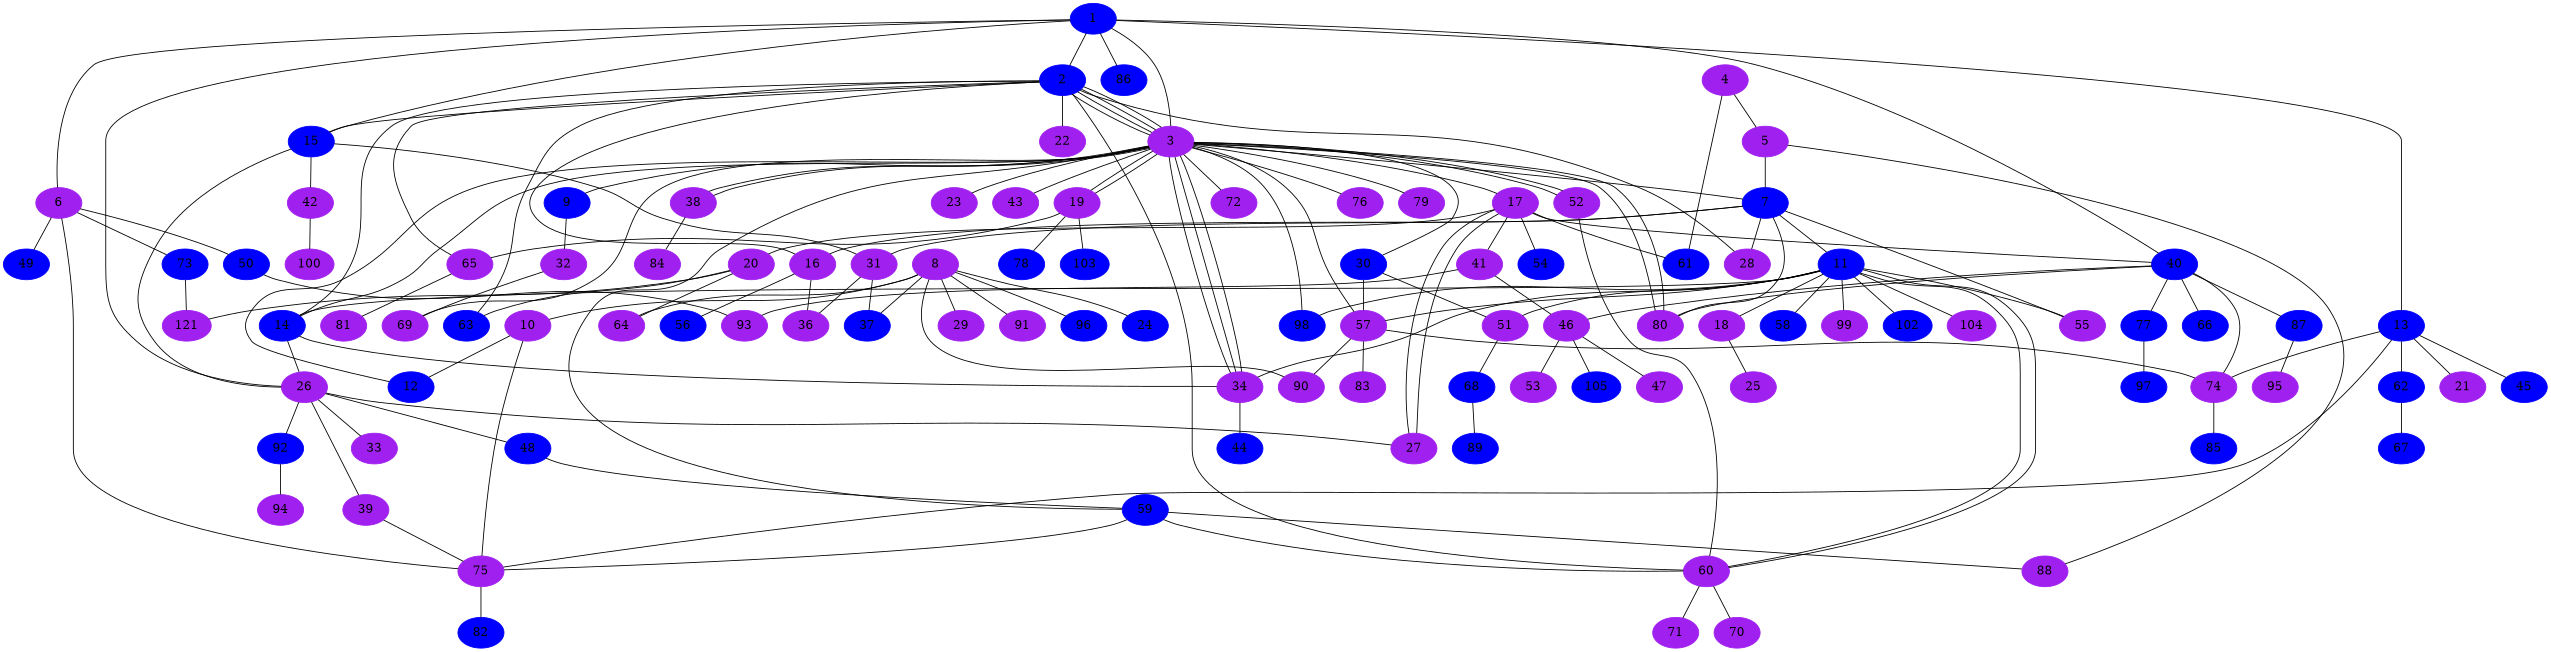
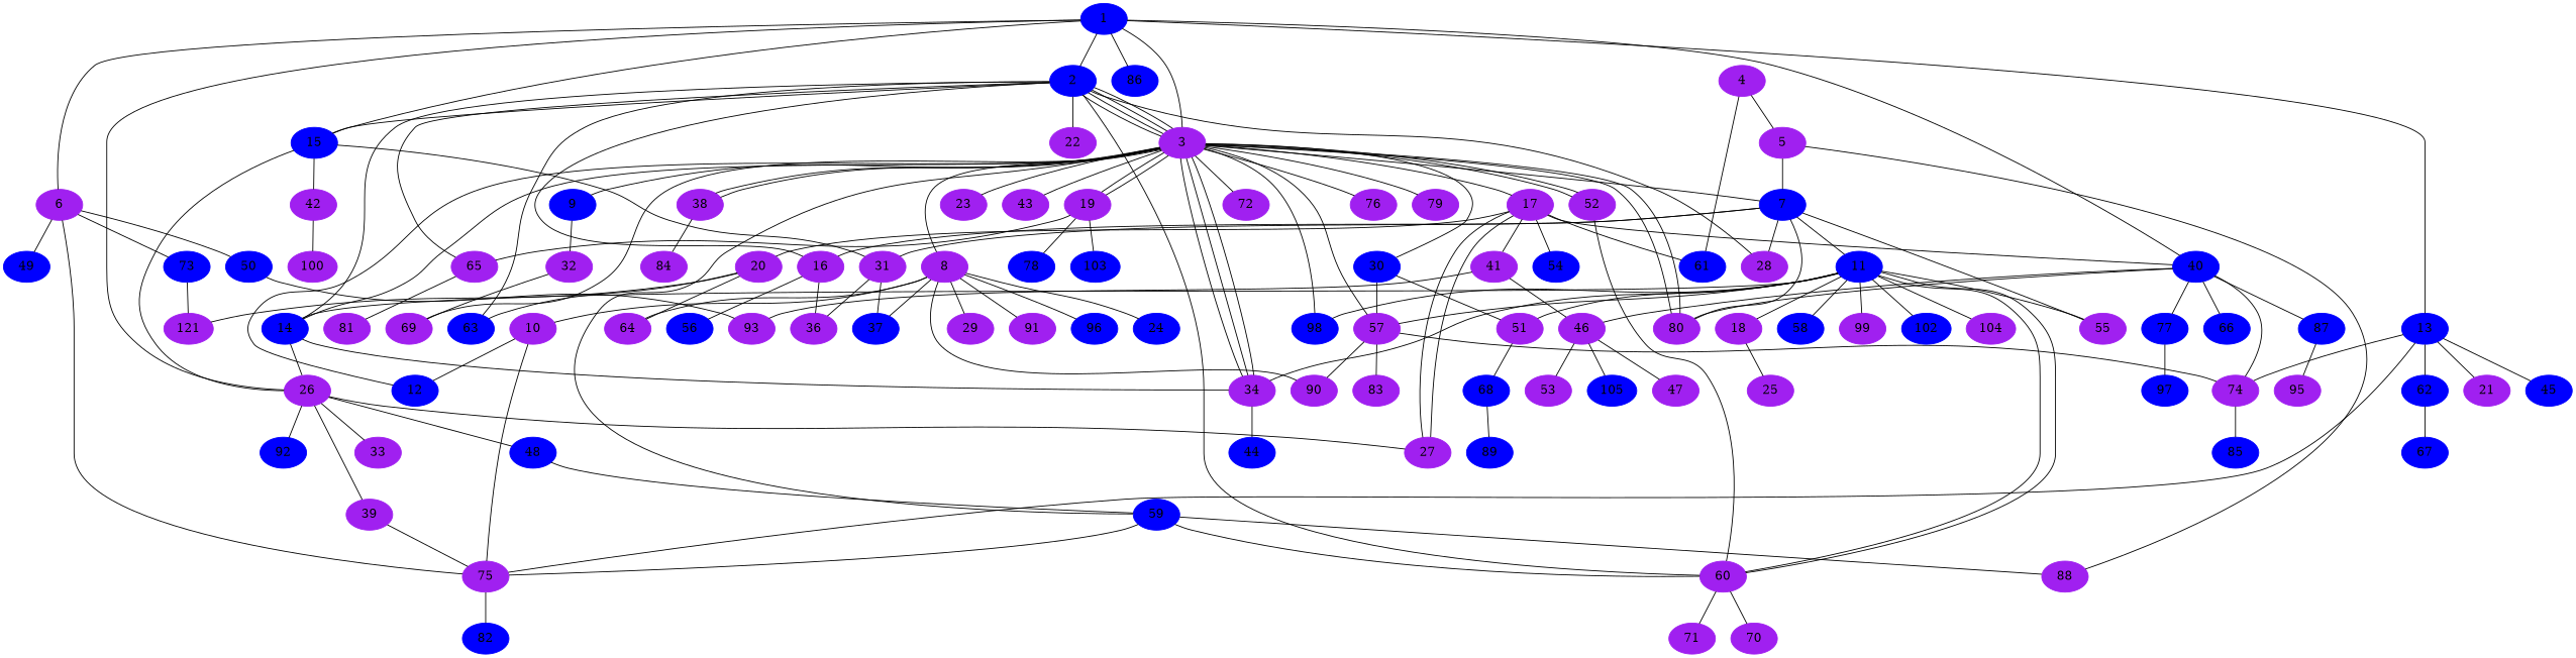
  graph {
    node [color=purple style=filled]
    1 [color=blue]
    2 [color=blue]
    3
    6
    13 [color=blue]
    15 [color=blue]
    26
    40 [color=blue]
    86 [color=blue]
    14 [color=blue]
    16
    22
    28
    60
    63 [color=blue]
    65
    7 [color=blue]
    8
    9 [color=blue]
    12 [color=blue]
    17
    19
    23
    30 [color=blue]
    34
    38
    43
    52
    57
    59 [color=blue]
    72
    76
    79
    80
    98 [color=blue]
    69
    49 [color=blue]
    50 [color=blue]
    73 [color=blue]
    75
    21
    45 [color=blue]
    62 [color=blue]
    74
    31
    42
    27
    33
    39
    48 [color=blue]
    92 [color=blue]
    46
    66 [color=blue]
    77 [color=blue]
    87 [color=blue]
    36
    56 [color=blue]
    70
    71
    81
    4
    5
    61 [color=blue]
    11 [color=blue]
    55
    10
    24 [color=blue]
    29
    37 [color=blue]
    64
    90
    91
    96 [color=blue]
    32
    20
    41
    54 [color=blue]
    78 [color=blue]
    103 [color=blue]
    51
    44 [color=blue]
    84
    83
    88
    93
    n86 [label=121]
    82 [color=blue]
    18
    58 [color=blue]
    99
    102 [color=blue]
    104
    25
    68 [color=blue]
    67 [color=blue]
    85 [color=blue]
    100
-   94
    47
    53
    105 [color=blue]
    97 [color=blue]
    95
    89 [color=blue]
    1 -- 2
    1 -- 3
    1 -- 6
    1 -- 13
    1 -- 15
    1 -- 26
    1 -- 40
    1 -- 86
    2 -- 3
    2 -- 3
    2 -- 3
    2 -- 3
    2 -- 15
    2 -- 14
    2 -- 16
    2 -- 22
    2 -- 28
    2 -- 60
    2 -- 63
    2 -- 65
    3 -- 14
    3 -- 7
+   3 -- 8
    3 -- 9
    3 -- 12
    3 -- 17
    3 -- 19
    3 -- 19
    3 -- 23
    3 -- 30
    3 -- 34
    3 -- 34
    3 -- 34
    3 -- 38
    3 -- 38
    3 -- 43
    3 -- 52
    3 -- 52
    3 -- 57
    3 -- 59
    3 -- 72
    3 -- 76
    3 -- 79
    3 -- 80
    3 -- 80
    3 -- 98
    3 -- 69
    6 -- 49
    6 -- 50
    6 -- 73
    6 -- 75
    13 -- 75
    13 -- 21
    13 -- 45
    13 -- 62
    13 -- 74
    15 -- 26
    15 -- 31
    15 -- 42
    26 -- 27
    26 -- 33
    26 -- 39
    26 -- 48
    26 -- 92
    40 -- 80
    40 -- 74
    40 -- 46
    40 -- 66
    40 -- 77
    40 -- 87
    14 -- 26
    14 -- 34
    16 -- 36
    16 -- 56
    60 -- 70
    60 -- 71
    65 -- 81
    7 -- 16
    7 -- 28
    7 -- 80
    7 -- 31
    7 -- 11
    7 -- 55
    8 -- 10
    8 -- 24
    8 -- 29
    8 -- 37
    8 -- 64
    8 -- 90
    8 -- 91
    8 -- 96
    9 -- 32
    17 -- 40
    17 -- 27
    17 -- 27
    17 -- 61
    17 -- 20
    17 -- 41
    17 -- 54
    19 -- 65
    19 -- 78
    19 -- 103
    30 -- 57
    30 -- 51
    34 -- 44
    38 -- 84
    52 -- 60
    57 -- 74
    57 -- 90
    57 -- 83
    59 -- 60
    59 -- 75
    59 -- 88
    50 -- 93
    73 -- n86
    75 -- 82
    62 -- 67
    74 -- 85
    31 -- 36
    31 -- 37
    42 -- 100
    39 -- 75
    48 -- 59
-   92 -- 94
    46 -- 47
    46 -- 53
    46 -- 105
    77 -- 97
    87 -- 95
    4 -- 5
    4 -- 61
    5 -- 7
    5 -- 88
    11 -- 14
    11 -- 60
    11 -- 60
    11 -- 34
    11 -- 57
    11 -- 98
    11 -- 55
    11 -- 51
    11 -- 18
    11 -- 58
    11 -- 99
    11 -- 102
    11 -- 104
    10 -- 12
    10 -- 75
    32 -- 69
    20 -- 63
    20 -- 64
    20 -- n86
    41 -- 46
    41 -- 93
    51 -- 68
    18 -- 25
    68 -- 89
  }
